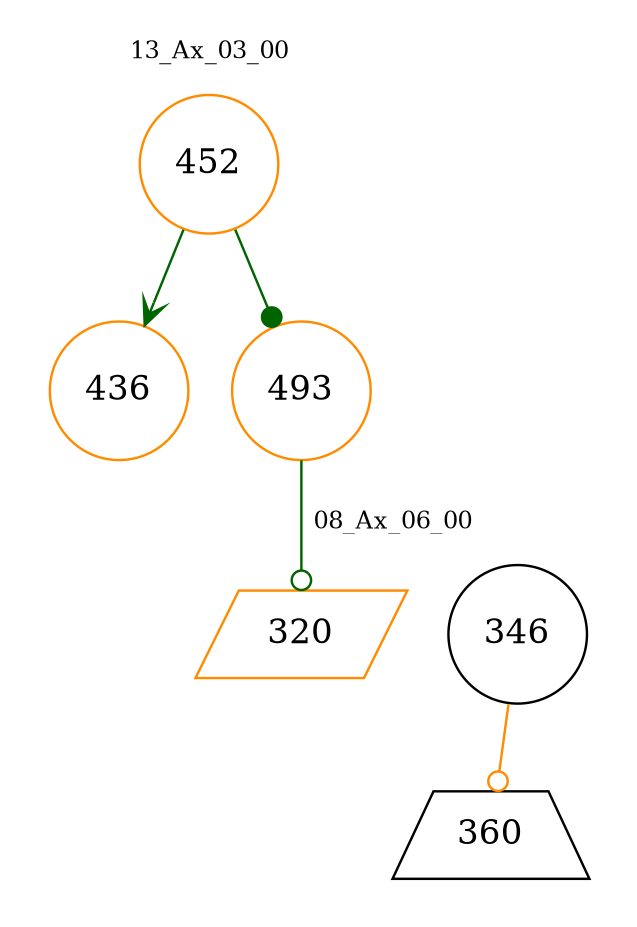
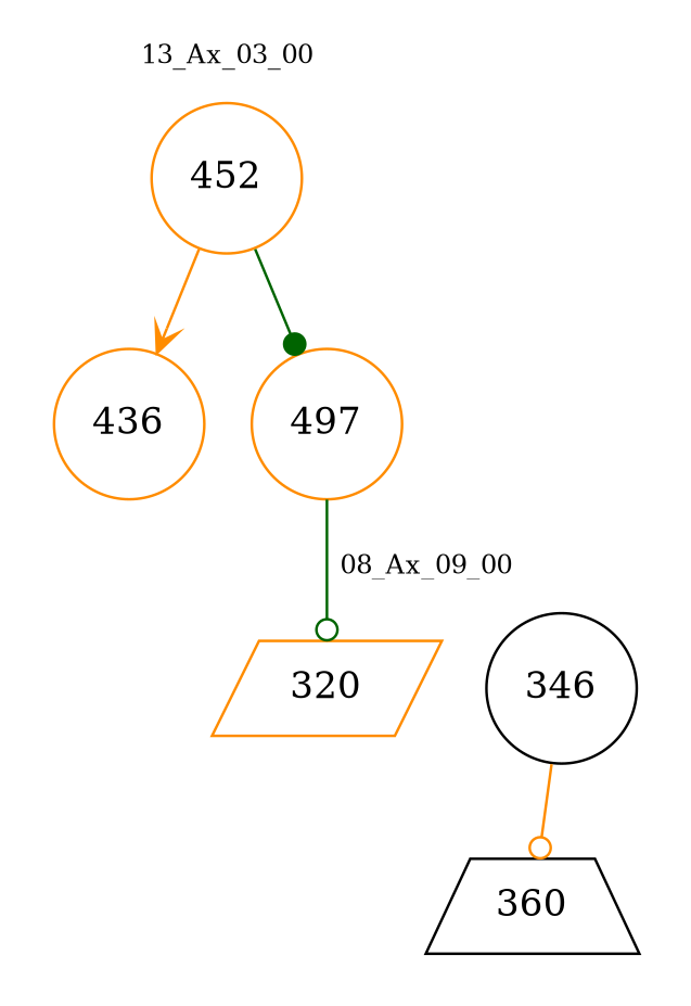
  digraph {
    node [color=darkorange shape=circle]
    edge [arrowhead=odot color=darkorange]
    n1 [label=452]
    n2 [label=436]
-   n3 [label=493]
+   n3 [label=497]
    n4 [color=black label=346]
    n5 [label=320 shape=parallelogram]
    n6 [color=black label=360 shape=trapezium]
    subgraph cluster_1 {
      color=white
      fontsize=10
      label="13_Ax_03_00"
      n1
      n2
      n3
    }
    subgraph cluster_2 {
      color=white
      fontsize=10
-     label="08_Ax_06_00"
+     label="08_Ax_09_00"
      n4
      n5
      n6
    }
-   n1 -> n2 [arrowhead=vee color=darkgreen]
+   n1 -> n2 [arrowhead=vee]
    n1 -> n3 [arrowhead=dot color=darkgreen]
    n3 -> n5 [color=darkgreen]
    n4 -> n6
  }
